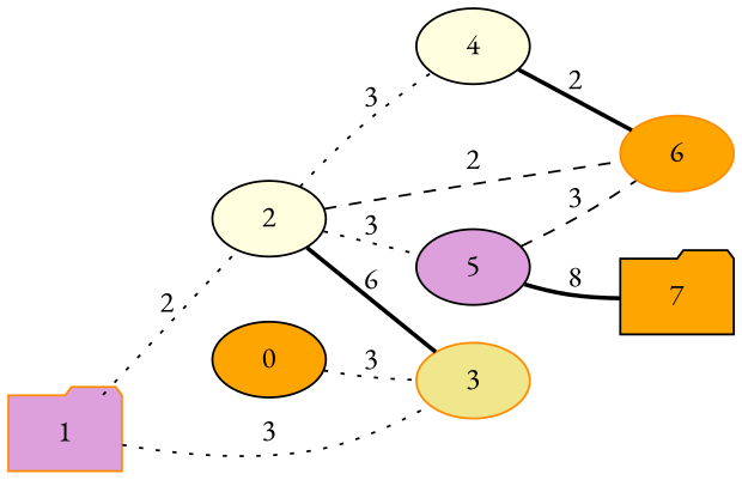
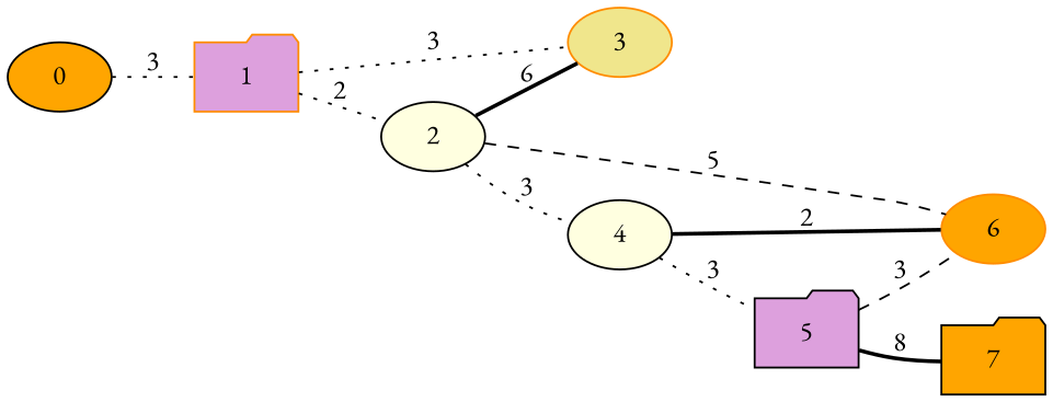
  graph {
    fontname="EB Garamond"
    rankdir=LR
    node [color=black fillcolor=orange fontname="EB Garamond" shape=ellipse style=filled weight=1]
    edge [fontname="EB Garamond" style=dotted]
    0
    1 [color=darkorange fillcolor=plum shape=folder]
    2 [fillcolor=lightyellow]
    3 [color=darkorange fillcolor=khaki]
    4 [fillcolor=lightyellow]
    6 [color=darkorange]
-   5 [fillcolor=plum]
+   5 [fillcolor=plum shape=folder]
    7 [shape=folder weight=4]
-   0 -- 3 [label=3]
+   0 -- 1 [label=3]
    1 -- 2 [label=2]
    1 -- 3 [label=3]
    2 -- 3 [label=6 style=bold]
    2 -- 4 [label=3]
-   2 -- 6 [label=2 style=dashed]
+   2 -- 6 [label=5 style=dashed]
    4 -- 6 [label=2 style=bold]
-   2 -- 5 [label=3]
+   4 -- 5 [label=3]
    5 -- 6 [label=3 style=dashed]
    5 -- 7 [label=8 style=bold]
  }
